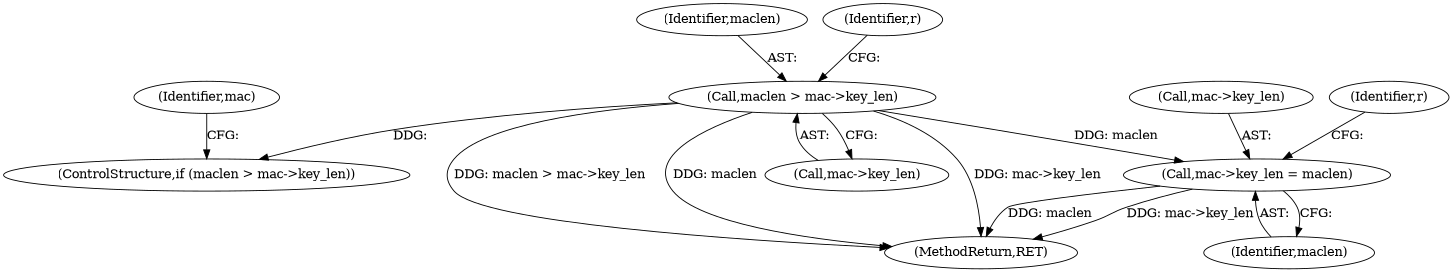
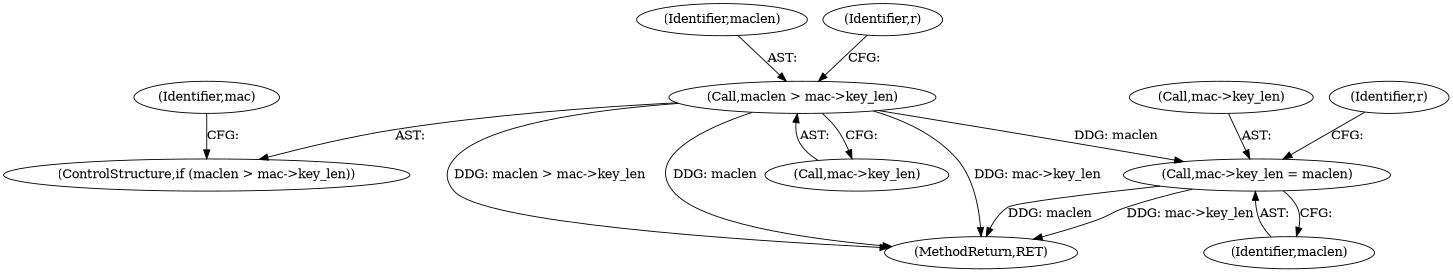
  digraph {
    n1 [label="(Call,mac->key_len = maclen)"]
    n2 [label="(MethodReturn,RET)"]
    n3 [label="(Identifier,maclen)"]
    n4 [label="(Call,maclen > mac->key_len)"]
    n5 [label="(Call,mac->key_len)"]
    n6 [label="(ControlStructure,if (maclen > mac->key_len))"]
    n7 [label="(Identifier,maclen)"]
    n8 [label="(Identifier,r)"]
    n9 [label="(Identifier,mac)"]
    n10 [label="(Call,mac->key_len)"]
    n11 [label="(Identifier,r)"]
    n1 -> n2 [label="DDG: mac->key_len"]
    n1 -> n2 [label="DDG: maclen"]
    n1 -> n3 [label="CFG: "]
    n3 -> n1 [label="AST: "]
    n4 -> n1 [label="DDG: maclen"]
    n4 -> n2 [label="DDG: maclen > mac->key_len"]
    n4 -> n2 [label="DDG: maclen"]
    n4 -> n2 [label="DDG: mac->key_len"]
    n4 -> n5 [label="CFG: "]
-   n4 -> n6 [label="DDG: "]
+   n4 -> n6 [label="AST: "]
    n5 -> n4 [label="AST: "]
    n7 -> n4 [label="AST: "]
    n8 -> n4 [label="CFG: "]
    n9 -> n6 [label="CFG: "]
    n10 -> n1 [label="AST: "]
    n11 -> n1 [label="CFG: "]
  }
